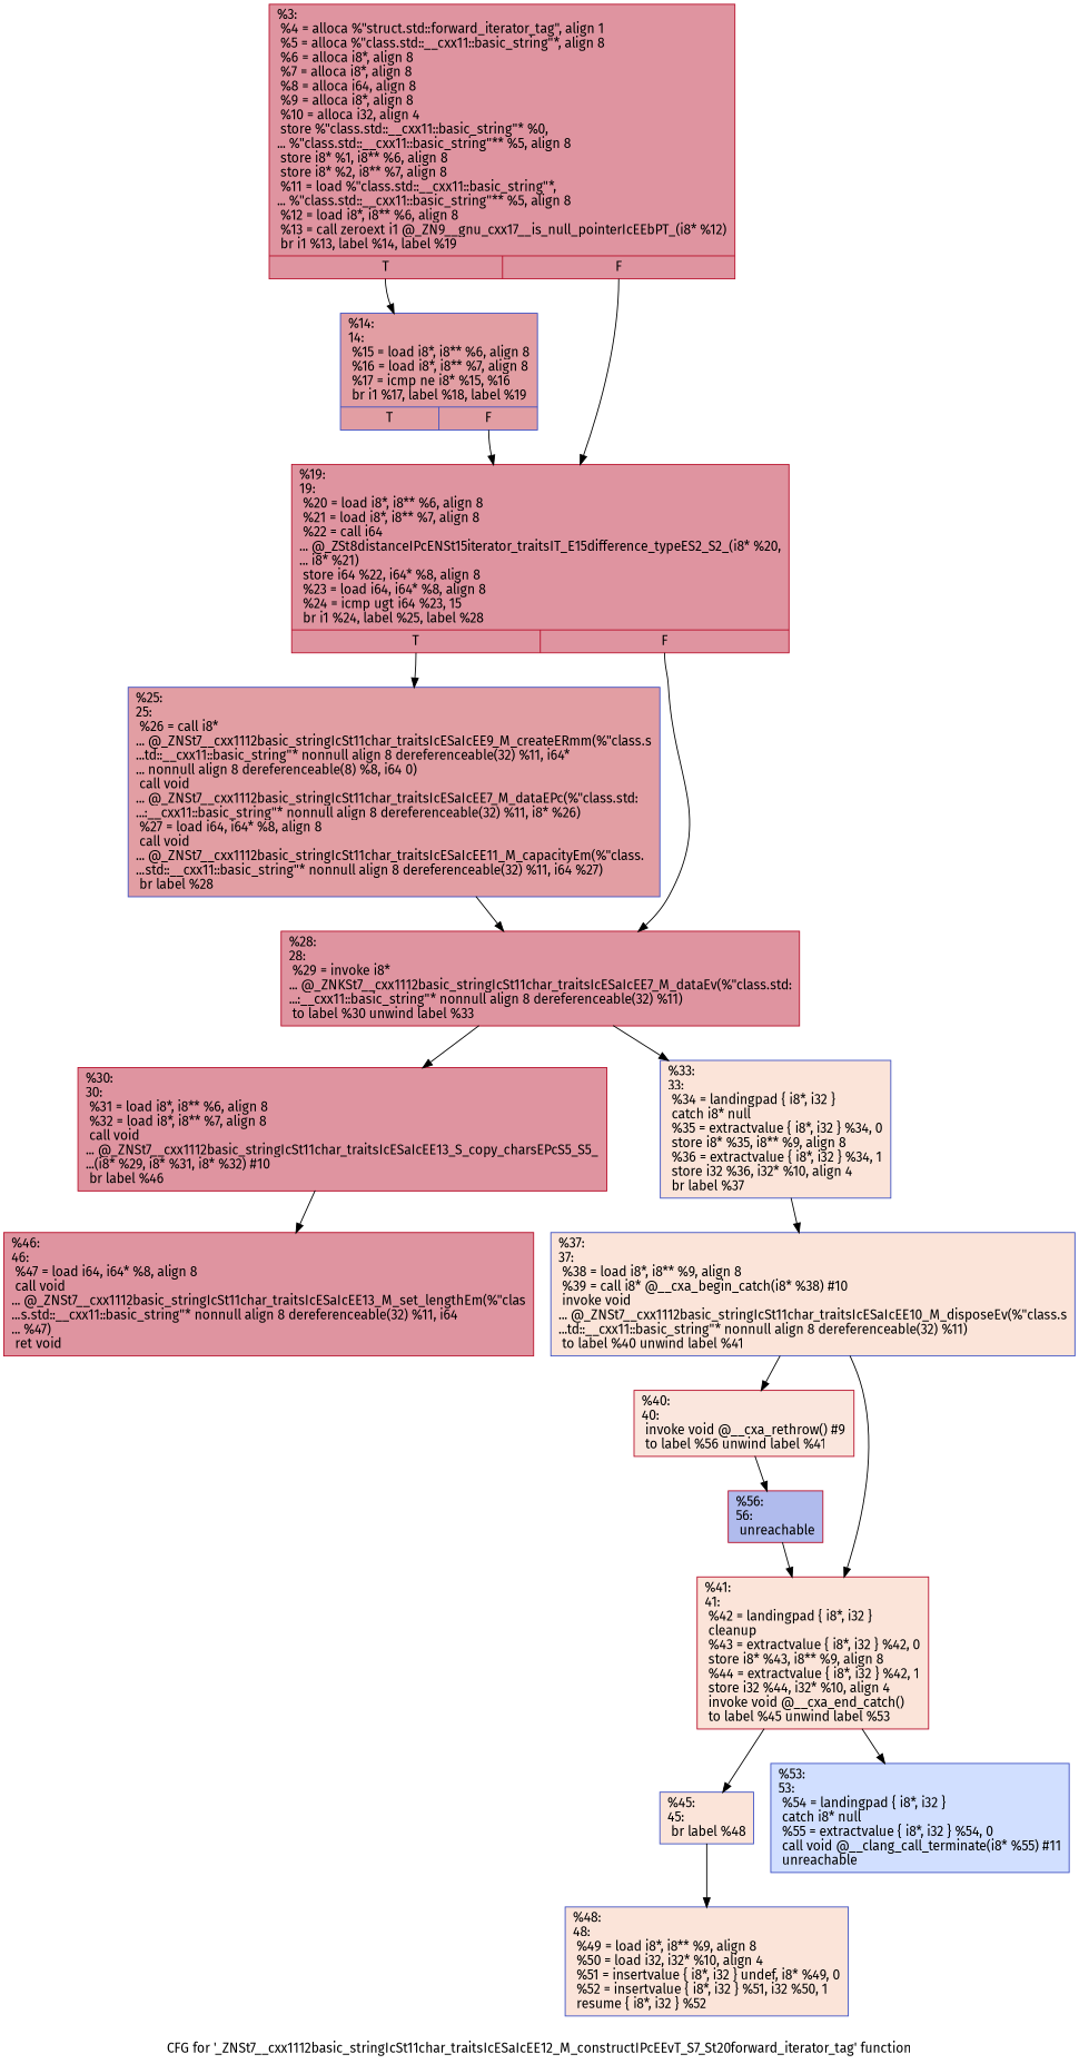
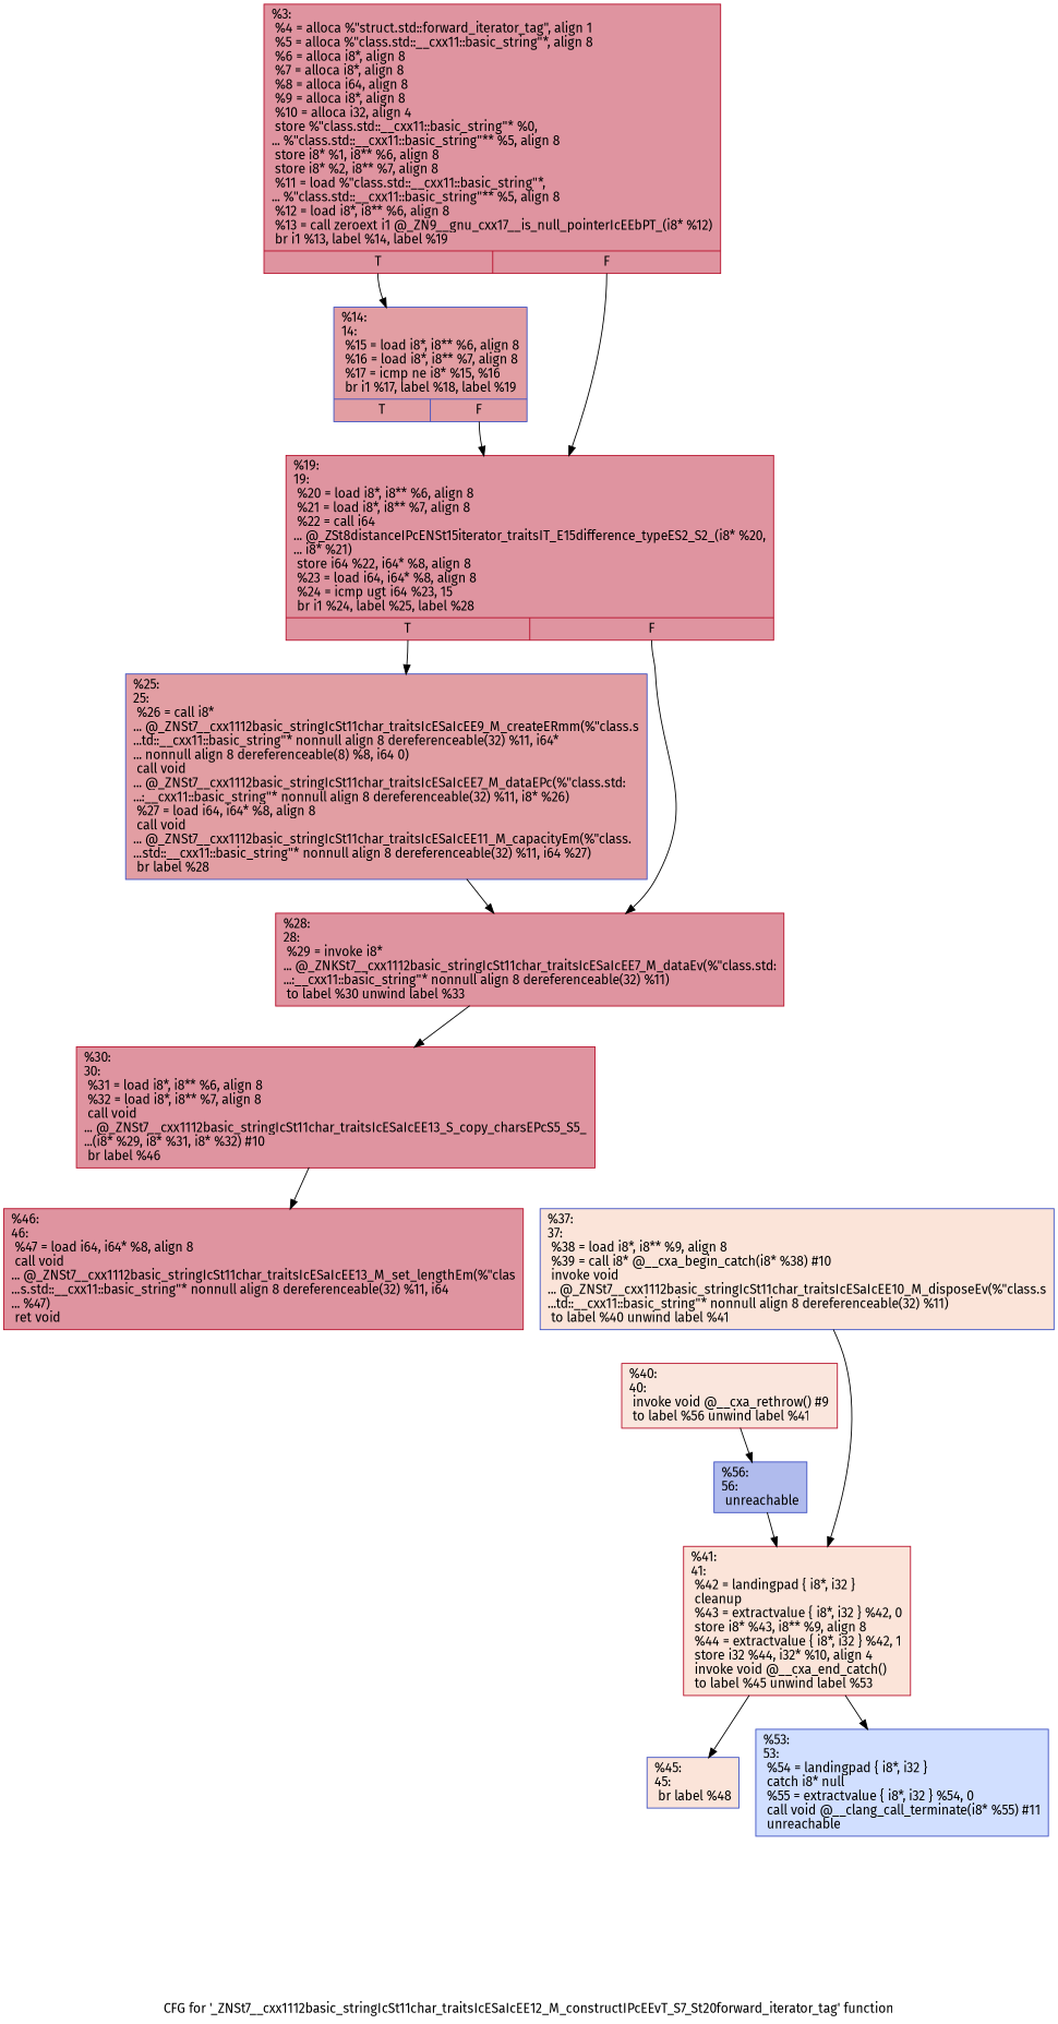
  digraph {
    fontname="Fira Sans"
    label="CFG for '_ZNSt7__cxx1112basic_stringIcSt11char_traitsIcESaIcEE12_M_constructIPcEEvT_S7_St20forward_iterator_tag' function"
    node [color="#3d50c3ff" fillcolor="#b70d2870" fontname="Fira Sans" shape=record style=filled]
    edge [fontname="Fira Sans"]
    n1 [color="#b70d28ff" label="{%3:\l  %4 = alloca %\"struct.std::forward_iterator_tag\", align 1\l  %5 = alloca %\"class.std::__cxx11::basic_string\"*, align 8\l  %6 = alloca i8*, align 8\l  %7 = alloca i8*, align 8\l  %8 = alloca i64, align 8\l  %9 = alloca i8*, align 8\l  %10 = alloca i32, align 4\l  store %\"class.std::__cxx11::basic_string\"* %0,\l... %\"class.std::__cxx11::basic_string\"** %5, align 8\l  store i8* %1, i8** %6, align 8\l  store i8* %2, i8** %7, align 8\l  %11 = load %\"class.std::__cxx11::basic_string\"*,\l... %\"class.std::__cxx11::basic_string\"** %5, align 8\l  %12 = load i8*, i8** %6, align 8\l  %13 = call zeroext i1 @_ZN9__gnu_cxx17__is_null_pointerIcEEbPT_(i8* %12)\l  br i1 %13, label %14, label %19\l|{<s0>T|<s1>F}}"]
    n2 [fillcolor="#be242e70" label="{%14:\l14:                                               \l  %15 = load i8*, i8** %6, align 8\l  %16 = load i8*, i8** %7, align 8\l  %17 = icmp ne i8* %15, %16\l  br i1 %17, label %18, label %19\l|{<s0>T|<s1>F}}"]
    n3 [color="#b70d28ff" label="{%19:\l19:                                               \l  %20 = load i8*, i8** %6, align 8\l  %21 = load i8*, i8** %7, align 8\l  %22 = call i64\l... @_ZSt8distanceIPcENSt15iterator_traitsIT_E15difference_typeES2_S2_(i8* %20,\l... i8* %21)\l  store i64 %22, i64* %8, align 8\l  %23 = load i64, i64* %8, align 8\l  %24 = icmp ugt i64 %23, 15\l  br i1 %24, label %25, label %28\l|{<s0>T|<s1>F}}"]
    n4 [fillcolor="#be242e70" label="{%25:\l25:                                               \l  %26 = call i8*\l... @_ZNSt7__cxx1112basic_stringIcSt11char_traitsIcESaIcEE9_M_createERmm(%\"class.s\l...td::__cxx11::basic_string\"* nonnull align 8 dereferenceable(32) %11, i64*\l... nonnull align 8 dereferenceable(8) %8, i64 0)\l  call void\l... @_ZNSt7__cxx1112basic_stringIcSt11char_traitsIcESaIcEE7_M_dataEPc(%\"class.std:\l...:__cxx11::basic_string\"* nonnull align 8 dereferenceable(32) %11, i8* %26)\l  %27 = load i64, i64* %8, align 8\l  call void\l... @_ZNSt7__cxx1112basic_stringIcSt11char_traitsIcESaIcEE11_M_capacityEm(%\"class.\l...std::__cxx11::basic_string\"* nonnull align 8 dereferenceable(32) %11, i64 %27)\l  br label %28\l}"]
    n5 [color="#b70d28ff" label="{%28:\l28:                                               \l  %29 = invoke i8*\l... @_ZNKSt7__cxx1112basic_stringIcSt11char_traitsIcESaIcEE7_M_dataEv(%\"class.std:\l...:__cxx11::basic_string\"* nonnull align 8 dereferenceable(32) %11)\l          to label %30 unwind label %33\l}"]
    n6 [color="#b70d28ff" label="{%30:\l30:                                               \l  %31 = load i8*, i8** %6, align 8\l  %32 = load i8*, i8** %7, align 8\l  call void\l... @_ZNSt7__cxx1112basic_stringIcSt11char_traitsIcESaIcEE13_S_copy_charsEPcS5_S5_\l...(i8* %29, i8* %31, i8* %32) #10\l  br label %46\l}"]
-   n7 [fillcolor="#f5c1a970" label="{%33:\l33:                                               \l  %34 = landingpad \{ i8*, i32 \}\l          catch i8* null\l  %35 = extractvalue \{ i8*, i32 \} %34, 0\l  store i8* %35, i8** %9, align 8\l  %36 = extractvalue \{ i8*, i32 \} %34, 1\l  store i32 %36, i32* %10, align 4\l  br label %37\l}"]
    n8 [color="#b70d28ff" label="{%46:\l46:                                               \l  %47 = load i64, i64* %8, align 8\l  call void\l... @_ZNSt7__cxx1112basic_stringIcSt11char_traitsIcESaIcEE13_M_set_lengthEm(%\"clas\l...s.std::__cxx11::basic_string\"* nonnull align 8 dereferenceable(32) %11, i64\l... %47)\l  ret void\l}"]
    n9 [fillcolor="#f5c1a970" label="{%37:\l37:                                               \l  %38 = load i8*, i8** %9, align 8\l  %39 = call i8* @__cxa_begin_catch(i8* %38) #10\l  invoke void\l... @_ZNSt7__cxx1112basic_stringIcSt11char_traitsIcESaIcEE10_M_disposeEv(%\"class.s\l...td::__cxx11::basic_string\"* nonnull align 8 dereferenceable(32) %11)\l          to label %40 unwind label %41\l}"]
    n10 [color="#b70d28ff" fillcolor="#f3c7b170" label="{%40:\l40:                                               \l  invoke void @__cxa_rethrow() #9\l          to label %56 unwind label %41\l}"]
    n11 [color="#b70d28ff" fillcolor="#f5c1a970" label="{%41:\l41:                                               \l  %42 = landingpad \{ i8*, i32 \}\l          cleanup\l  %43 = extractvalue \{ i8*, i32 \} %42, 0\l  store i8* %43, i8** %9, align 8\l  %44 = extractvalue \{ i8*, i32 \} %42, 1\l  store i32 %44, i32* %10, align 4\l  invoke void @__cxa_end_catch()\l          to label %45 unwind label %53\l}"]
-   n12 [color="#b70d28ff" fillcolor="#4c66d670" label="{%56:\l56:                                               \l  unreachable\l}"]
+   n12 [fillcolor="#4c66d670" label="{%56:\l56:                                               \l  unreachable\l}"]
    n13 [fillcolor="#f5c1a970" label="{%45:\l45:                                               \l  br label %48\l}"]
    n14 [fillcolor="#96b7ff70" label="{%53:\l53:                                               \l  %54 = landingpad \{ i8*, i32 \}\l          catch i8* null\l  %55 = extractvalue \{ i8*, i32 \} %54, 0\l  call void @__clang_call_terminate(i8* %55) #11\l  unreachable\l}"]
-   n15 [fillcolor="#f5c1a970" label="{%48:\l48:                                               \l  %49 = load i8*, i8** %9, align 8\l  %50 = load i32, i32* %10, align 4\l  %51 = insertvalue \{ i8*, i32 \} undef, i8* %49, 0\l  %52 = insertvalue \{ i8*, i32 \} %51, i32 %50, 1\l  resume \{ i8*, i32 \} %52\l}"]
    n1 -> n2 [tailport=s0]
    n1 -> n3 [tailport=s1]
    n2 -> n3 [tailport=s1]
    n3 -> n4 [tailport=s0]
    n3 -> n5 [tailport=s1]
    n4 -> n5
    n5 -> n6
-   n5 -> n7
    n6 -> n8
-   n7 -> n9
-   n9 -> n10
    n9 -> n11
    n10 -> n12
    n11 -> n13
    n11 -> n14
    n12 -> n11
-   n13 -> n15
  }
